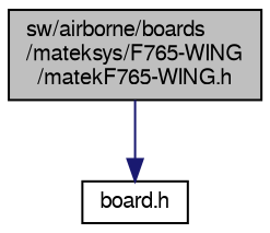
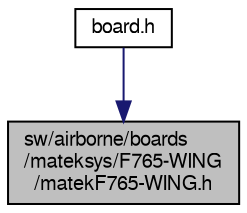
  digraph {
    node [color=black fontname=FreeSans fontsize=10 shape=record style=filled]
    n1 [fillcolor=grey75 fontcolor=black height=0.2 label="sw/airborne/boards\l/mateksys/F765-WING\l/matekF765-WING.h" width=0.4]
    n2 [fillcolor=white height=0.2 label="board.h" width=0.4]
-   n1 -> n2 [color=midnightblue fontname=FreeSans fontsize=10 labelfontname=FreeSans labelfontsize=10 style=solid]
+   n2 -> n1 [color=midnightblue fontname=FreeSans fontsize=10 labelfontname=FreeSans labelfontsize=10 style=solid]
  }
